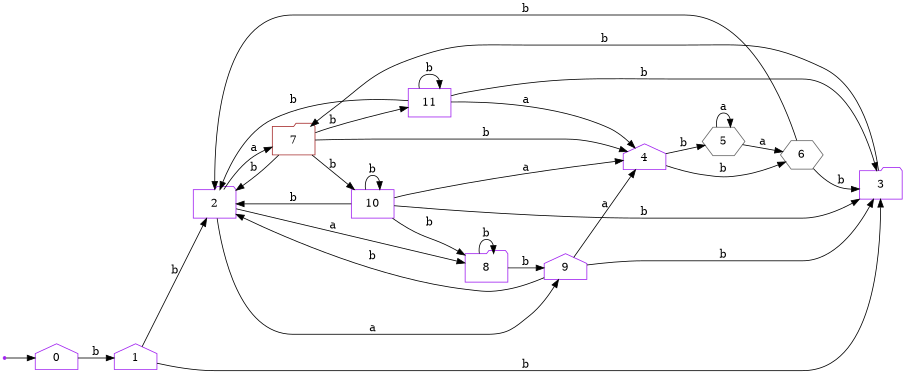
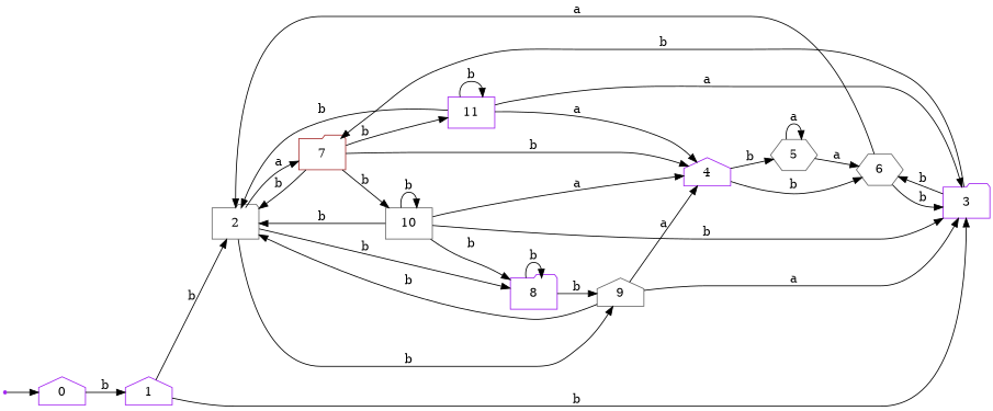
  digraph {
    rankdir=LR
    node [color=purple shape=house]
    dummy0 [shape=point]
    0
    1
-   2 [shape=folder]
+   2 [color=gray40 shape=folder]
    3 [shape=folder]
    7 [color=brown shape=folder]
    8 [shape=folder]
-   9
+   9 [color=gray40]
    6 [color=gray40 shape=hexagon]
    4
    5 [color=gray40 shape=hexagon]
-   10 [shape=box]
+   10 [color=gray40 shape=box]
    11 [shape=box]
    dummy0 -> 0
    0 -> 1 [label=b]
    1 -> 2 [label=b]
    1 -> 3 [label=b]
    2 -> 7 [label=a]
-   2 -> 8 [label=a]
-   2 -> 9 [label=a]
+   2 -> 8 [label=b]
+   2 -> 9 [label=b]
    3 -> 7 [label=b]
+   3 -> 6 [label=b]
    7 -> 2 [label=b]
    7 -> 4 [label=b]
    7 -> 10 [label=b]
    7 -> 11 [label=b]
    8 -> 8 [label=b]
    8 -> 9 [label=b]
    9 -> 2 [label=b]
-   9 -> 3 [label=b]
+   9 -> 3 [label=a]
    9 -> 4 [label=a]
-   6 -> 2 [label=b]
+   6 -> 2 [label=a]
    6 -> 3 [label=b]
    4 -> 6 [label=b]
    4 -> 5 [label=b]
    5 -> 6 [label=a]
    5 -> 5 [label=a]
    10 -> 2 [label=b]
    10 -> 3 [label=b]
    10 -> 8 [label=b]
    10 -> 4 [label=a]
    10 -> 10 [label=b]
    11 -> 2 [label=b]
-   11 -> 3 [label=b]
+   11 -> 3 [label=a]
    11 -> 4 [label=a]
    11 -> 11 [label=b]
  }
